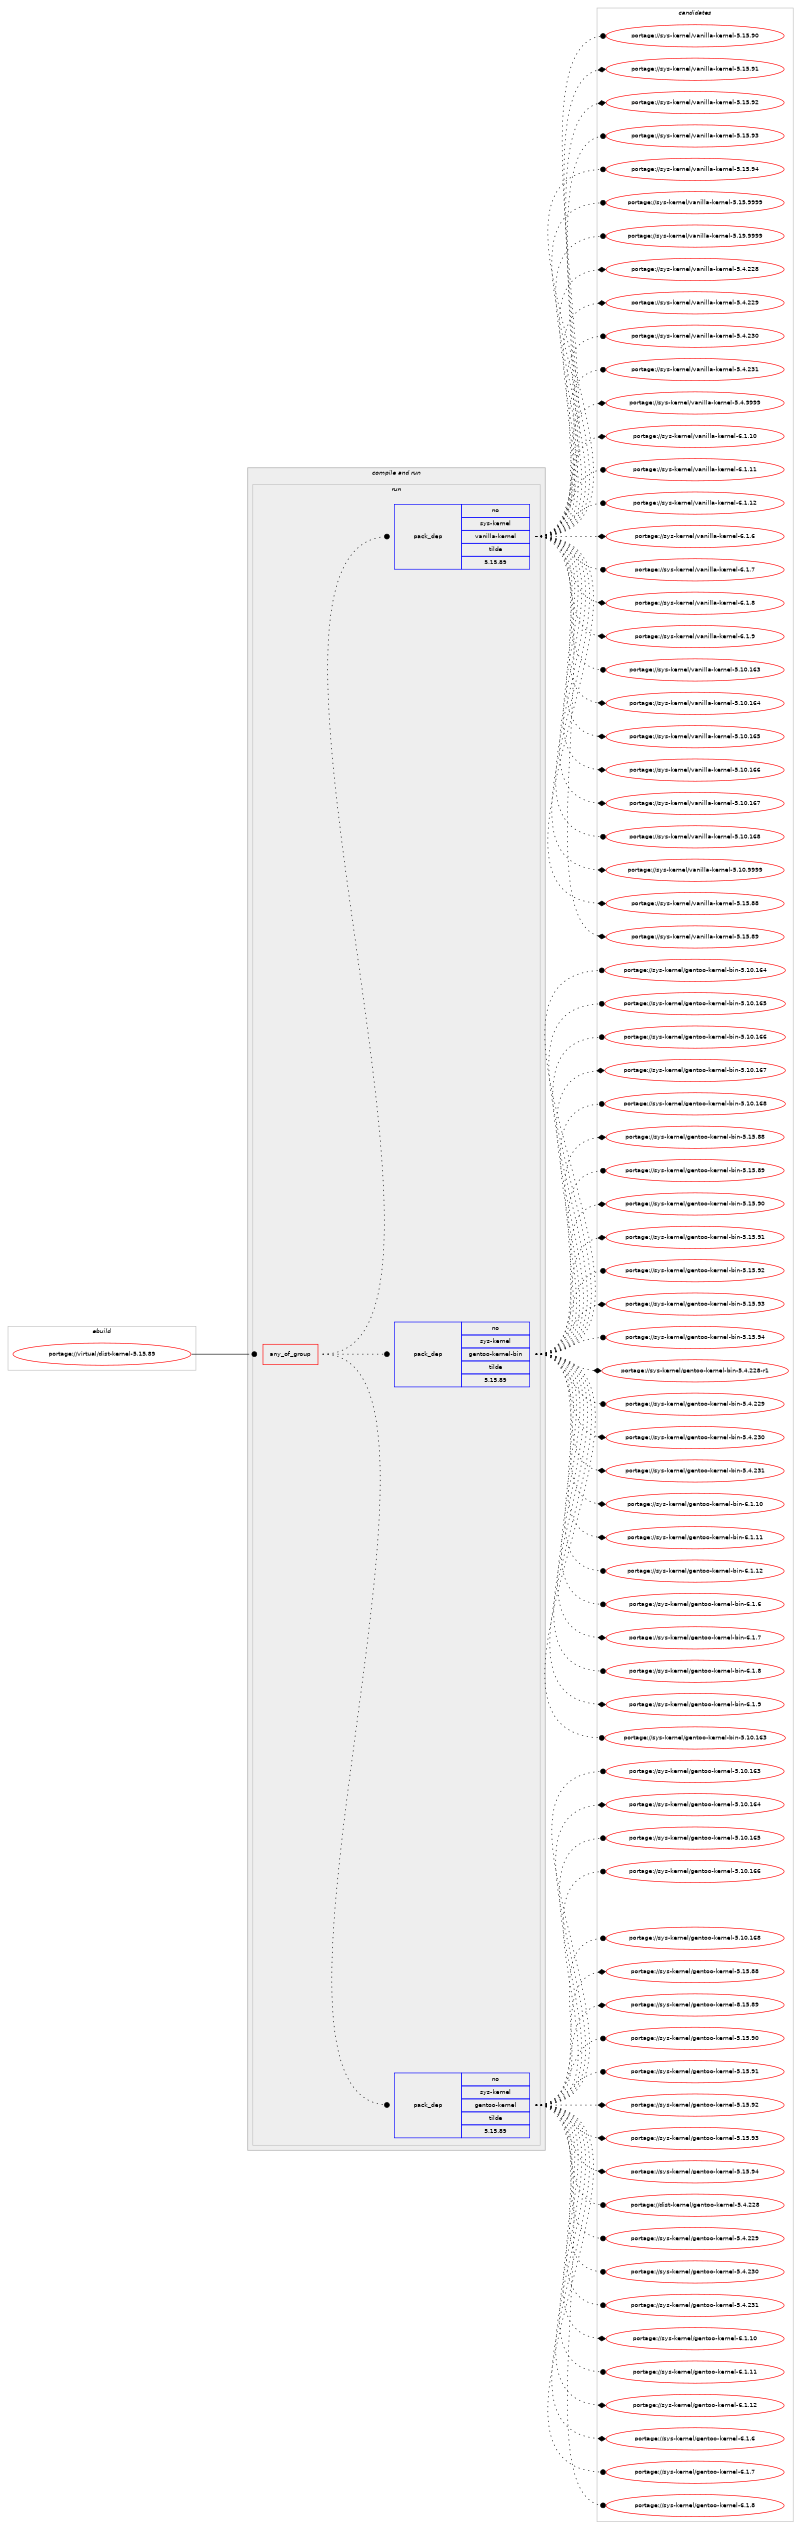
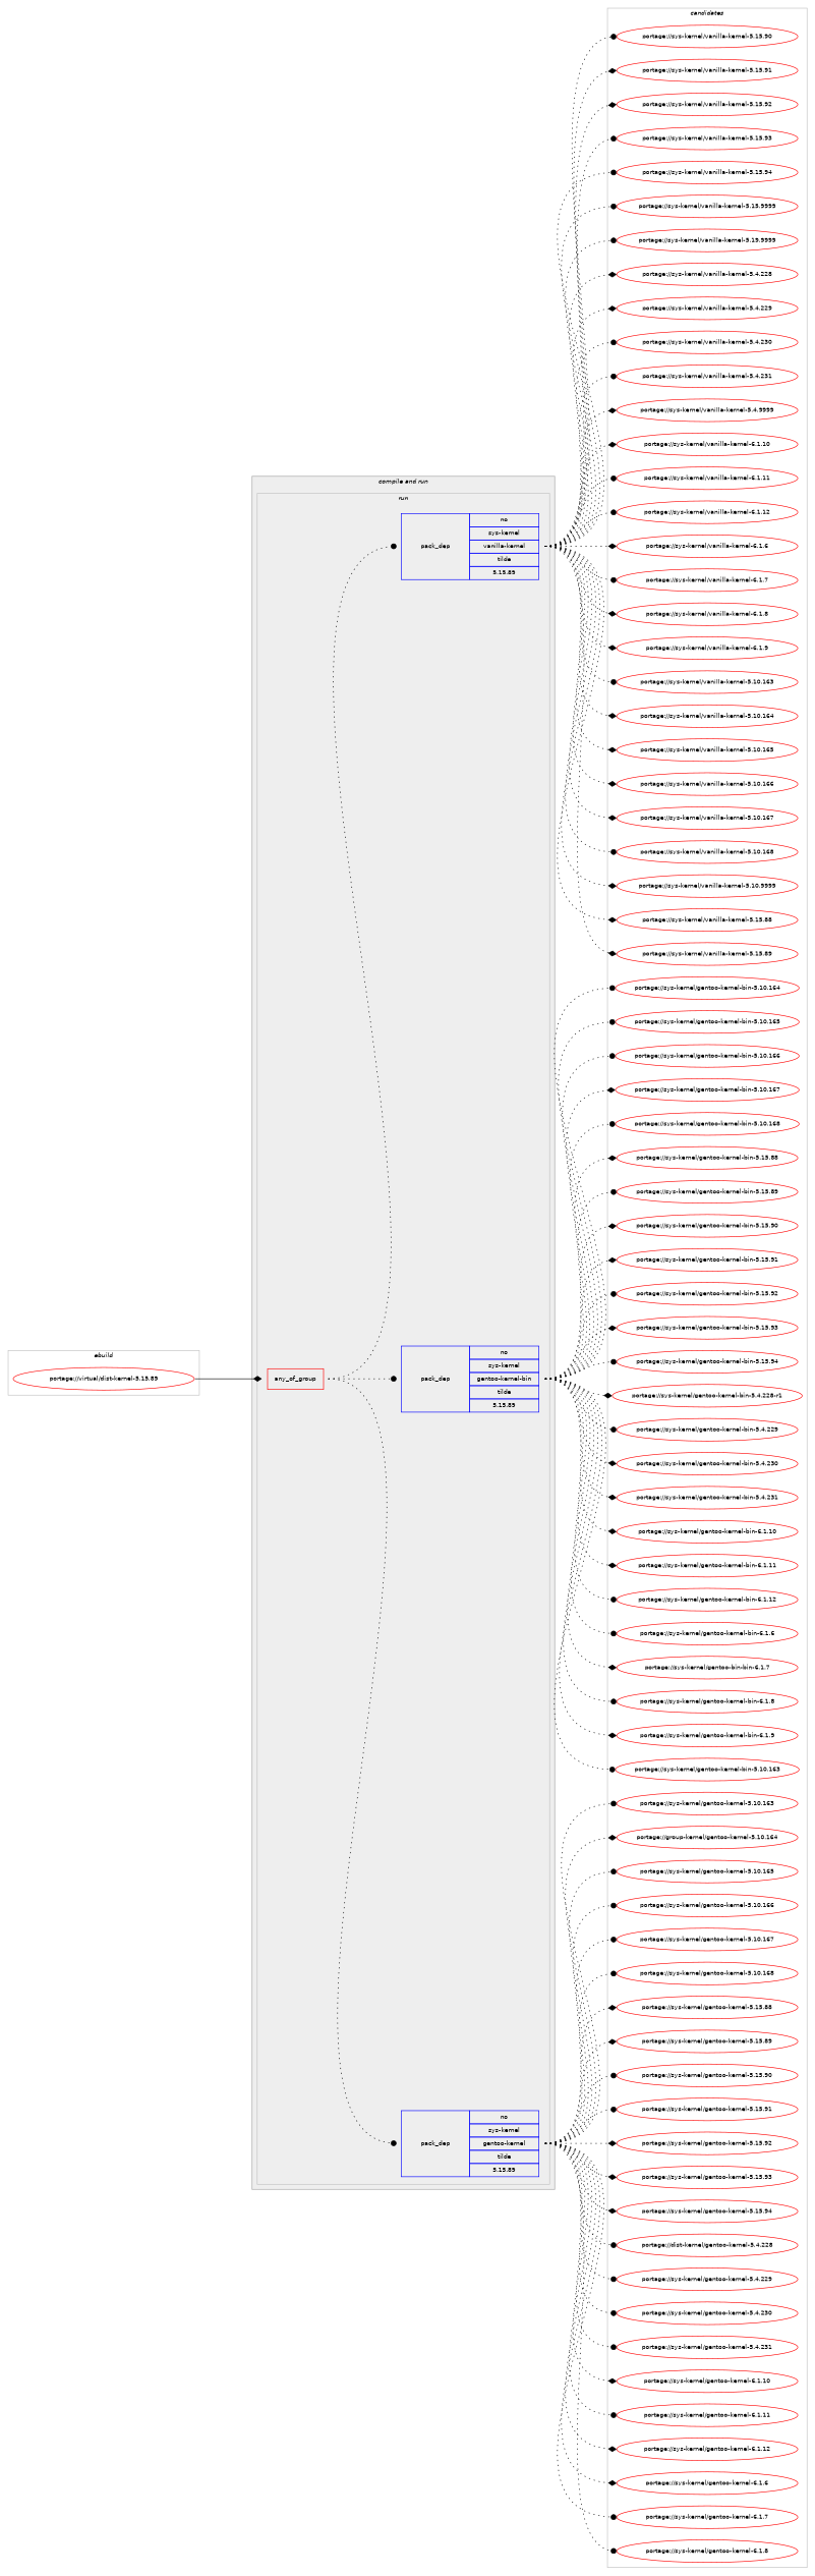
  digraph {
    compound=true
    concentrate=true
    fontname=Helvetica
    fontsize=10
    newrank=true
    rankdir=LR
    ranksep=1.5
    node [color=red fontname=Helvetica fontsize=10]
    edge [arrowhead=dot headport=w style=dotted tailport=e weight=100]
    n1 [label="portage://virtual/dist-kernel-5.15.89" width=4]
    n2 [color=blue label=<<TABLE BORDER="0" CELLBORDER="1" CELLSPACING="0" CELLPADDING="4" WIDTH="220"><TR><TD ROWSPAN="6" CELLPADDING="30">pack_dep</TD></TR><TR><TD WIDTH="110">no</TD></TR><TR><TD>sys-kernel</TD></TR><TR><TD>gentoo-kernel</TD></TR><TR><TD>tilde</TD></TR><TR><TD>5.15.89</TD></TR></TABLE>> shape=none]
    n3 [color=blue label=<<TABLE BORDER="0" CELLBORDER="1" CELLSPACING="0" CELLPADDING="4" WIDTH="220"><TR><TD ROWSPAN="6" CELLPADDING="30">pack_dep</TD></TR><TR><TD WIDTH="110">no</TD></TR><TR><TD>sys-kernel</TD></TR><TR><TD>gentoo-kernel-bin</TD></TR><TR><TD>tilde</TD></TR><TR><TD>5.15.89</TD></TR></TABLE>> shape=none]
    n4 [color=blue label=<<TABLE BORDER="0" CELLBORDER="1" CELLSPACING="0" CELLPADDING="4" WIDTH="220"><TR><TD ROWSPAN="6" CELLPADDING="30">pack_dep</TD></TR><TR><TD WIDTH="110">no</TD></TR><TR><TD>sys-kernel</TD></TR><TR><TD>vanilla-kernel</TD></TR><TR><TD>tilde</TD></TR><TR><TD>5.15.89</TD></TR></TABLE>> shape=none]
    n5 [label=<<TABLE BORDER="0" CELLBORDER="1" CELLSPACING="0" CELLPADDING="4"><TR><TD CELLPADDING="10">any_of_group</TD></TR></TABLE>> shape=none]
    n6 [label="portage://sys-kernel/gentoo-kernel-5.10.163" width=4]
-   n7 [label="portage://sys-kernel/gentoo-kernel-5.10.164" width=4]
+   n7 [label="portage://group-kernel/gentoo-kernel-5.10.164" width=4]
    n8 [label="portage://sys-kernel/gentoo-kernel-5.10.165" width=4]
    n9 [label="portage://sys-kernel/gentoo-kernel-5.10.166" width=4]
+   n10 [label="portage://sys-kernel/gentoo-kernel-5.10.167" width=4]
    n11 [label="portage://sys-kernel/gentoo-kernel-5.10.168" width=4]
    n12 [label="portage://sys-kernel/gentoo-kernel-5.15.88" width=4]
-   n13 [label="portage://sys-kernel/gentoo-kernel-8.15.89" width=4]
+   n13 [label="portage://sys-kernel/gentoo-kernel-5.15.89" width=4]
    n14 [label="portage://sys-kernel/gentoo-kernel-5.15.90" width=4]
    n15 [label="portage://sys-kernel/gentoo-kernel-5.15.91" width=4]
    n16 [label="portage://sys-kernel/gentoo-kernel-5.15.92" width=4]
    n17 [label="portage://sys-kernel/gentoo-kernel-5.15.93" width=4]
    n18 [label="portage://sys-kernel/gentoo-kernel-5.15.94" width=4]
    n19 [label="portage://dist-kernel/gentoo-kernel-5.4.228" width=4]
    n20 [label="portage://sys-kernel/gentoo-kernel-5.4.229" width=4]
    n21 [label="portage://sys-kernel/gentoo-kernel-5.4.230" width=4]
    n22 [label="portage://sys-kernel/gentoo-kernel-5.4.231" width=4]
    n23 [label="portage://sys-kernel/gentoo-kernel-6.1.10" width=4]
    n24 [label="portage://sys-kernel/gentoo-kernel-6.1.11" width=4]
    n25 [label="portage://sys-kernel/gentoo-kernel-6.1.12" width=4]
    n26 [label="portage://sys-kernel/gentoo-kernel-6.1.6" width=4]
    n27 [label="portage://sys-kernel/gentoo-kernel-6.1.7" width=4]
    n28 [label="portage://sys-kernel/gentoo-kernel-6.1.8" width=4]
    n29 [label="portage://sys-kernel/gentoo-kernel-bin-5.10.163" width=4]
    n30 [label="portage://sys-kernel/gentoo-kernel-bin-5.10.164" width=4]
    n31 [label="portage://sys-kernel/gentoo-kernel-bin-5.10.165" width=4]
    n32 [label="portage://sys-kernel/gentoo-kernel-bin-5.10.166" width=4]
    n33 [label="portage://sys-kernel/gentoo-kernel-bin-5.10.167" width=4]
    n34 [label="portage://sys-kernel/gentoo-kernel-bin-5.10.168" width=4]
    n35 [label="portage://sys-kernel/gentoo-kernel-bin-5.15.88" width=4]
    n36 [label="portage://sys-kernel/gentoo-kernel-bin-5.15.89" width=4]
    n37 [label="portage://sys-kernel/gentoo-kernel-bin-5.15.90" width=4]
    n38 [label="portage://sys-kernel/gentoo-kernel-bin-5.15.91" width=4]
    n39 [label="portage://sys-kernel/gentoo-kernel-bin-5.15.92" width=4]
    n40 [label="portage://sys-kernel/gentoo-kernel-bin-5.15.93" width=4]
    n41 [label="portage://sys-kernel/gentoo-kernel-bin-5.15.94" width=4]
    n42 [label="portage://sys-kernel/gentoo-kernel-bin-5.4.228-r1" width=4]
    n43 [label="portage://sys-kernel/gentoo-kernel-bin-5.4.229" width=4]
    n44 [label="portage://sys-kernel/gentoo-kernel-bin-5.4.230" width=4]
    n45 [label="portage://sys-kernel/gentoo-kernel-bin-5.4.231" width=4]
    n46 [label="portage://sys-kernel/gentoo-kernel-bin-6.1.10" width=4]
    n47 [label="portage://sys-kernel/gentoo-kernel-bin-6.1.11" width=4]
    n48 [label="portage://sys-kernel/gentoo-kernel-bin-6.1.12" width=4]
    n49 [label="portage://sys-kernel/gentoo-kernel-bin-6.1.6" width=4]
-   n50 [label="portage://sys-kernel/gentoo-kernel-bin-6.1.7" width=4]
+   n50 [label="portage://sys-kernel/gentoo-bin-bin-6.1.7" width=4]
    n51 [label="portage://sys-kernel/gentoo-kernel-bin-6.1.8" width=4]
    n52 [label="portage://sys-kernel/gentoo-kernel-bin-6.1.9" width=4]
    n53 [label="portage://sys-kernel/vanilla-kernel-5.10.163" width=4]
    n54 [label="portage://sys-kernel/vanilla-kernel-5.10.164" width=4]
    n55 [label="portage://sys-kernel/vanilla-kernel-5.10.165" width=4]
    n56 [label="portage://sys-kernel/vanilla-kernel-5.10.166" width=4]
    n57 [label="portage://sys-kernel/vanilla-kernel-5.10.167" width=4]
    n58 [label="portage://sys-kernel/vanilla-kernel-5.10.168" width=4]
    n59 [label="portage://sys-kernel/vanilla-kernel-5.10.9999" width=4]
    n60 [label="portage://sys-kernel/vanilla-kernel-5.15.88" width=4]
    n61 [label="portage://sys-kernel/vanilla-kernel-5.15.89" width=4]
    n62 [label="portage://sys-kernel/vanilla-kernel-5.15.90" width=4]
    n63 [label="portage://sys-kernel/vanilla-kernel-5.15.91" width=4]
    n64 [label="portage://sys-kernel/vanilla-kernel-5.15.92" width=4]
    n65 [label="portage://sys-kernel/vanilla-kernel-5.15.93" width=4]
    n66 [label="portage://sys-kernel/vanilla-kernel-5.15.94" width=4]
    n67 [label="portage://sys-kernel/vanilla-kernel-5.15.9999" width=4]
    n68 [label="portage://sys-kernel/vanilla-kernel-5.19.9999" width=4]
    n69 [label="portage://sys-kernel/vanilla-kernel-5.4.228" width=4]
    n70 [label="portage://sys-kernel/vanilla-kernel-5.4.229" width=4]
    n71 [label="portage://sys-kernel/vanilla-kernel-5.4.230" width=4]
    n72 [label="portage://sys-kernel/vanilla-kernel-5.4.231" width=4]
    n73 [label="portage://sys-kernel/vanilla-kernel-5.4.9999" width=4]
    n74 [label="portage://sys-kernel/vanilla-kernel-6.1.10" width=4]
    n75 [label="portage://sys-kernel/vanilla-kernel-6.1.11" width=4]
    n76 [label="portage://sys-kernel/vanilla-kernel-6.1.12" width=4]
    n77 [label="portage://sys-kernel/vanilla-kernel-6.1.6" width=4]
    n78 [label="portage://sys-kernel/vanilla-kernel-6.1.7" width=4]
    n79 [label="portage://sys-kernel/vanilla-kernel-6.1.8" width=4]
    n80 [label="portage://sys-kernel/vanilla-kernel-6.1.9" width=4]
    subgraph cluster_1 {
      color=gray
      label=<<i>ebuild</i>>
      n1
    }
    subgraph cluster_2 {
      color=gray
      label=<<i>dependencies</i>>
      subgraph cluster_3 {
        color=gray
        fillcolor="#eeeeee"
        label=<<i>compile</i>>
        style=filled
      }
      subgraph cluster_4 {
        color=gray
        fillcolor="#eeeeee"
        label=<<i>compile and run</i>>
        style=filled
      }
      subgraph cluster_5 {
        color=gray
        fillcolor="#eeeeee"
        label=<<i>run</i>>
        style=filled
        subgraph sub_6 {
          color=gray
          fillcolor="#eeeeee"
          label=<<i>run</i>>
          style=filled
          n5
          subgraph sub_7 {
            color=gray
            fillcolor="#eeeeee"
            label=<<i>run</i>>
            style=filled
            n2
          }
          subgraph sub_8 {
            color=gray
            fillcolor="#eeeeee"
            label=<<i>run</i>>
            style=filled
            n3
          }
          subgraph sub_9 {
            color=gray
            fillcolor="#eeeeee"
            label=<<i>run</i>>
            style=filled
            n4
          }
        }
      }
    }
    subgraph cluster_10 {
      color=gray
      label=<<i>candidates</i>>
      rank=same
      subgraph sub_11 {
        color=black
        label=<<i>candidates</i>>
        nodesep=1
        rank=same
        n6
        n7
        n8
        n9
+       n10
        n11
        n12
        n13
        n14
        n15
        n16
        n17
        n18
        n19
        n20
        n21
        n22
        n23
        n24
        n25
        n26
        n27
        n28
      }
      subgraph sub_12 {
        color=black
        label=<<i>candidates</i>>
        nodesep=1
        rank=same
        n29
        n30
        n31
        n32
        n33
        n34
        n35
        n36
        n37
        n38
        n39
        n40
        n41
        n42
        n43
        n44
        n45
        n46
        n47
        n48
        n49
        n50
        n51
        n52
      }
      subgraph sub_13 {
        color=black
        label=<<i>candidates</i>>
        nodesep=1
        rank=same
        n53
        n54
        n55
        n56
        n57
        n58
        n59
        n60
        n61
        n62
        n63
        n64
        n65
        n66
        n67
        n68
        n69
        n70
        n71
        n72
        n73
        n74
        n75
        n76
        n77
        n78
        n79
        n80
      }
    }
-   n1 -> n5 [style=solid weight=20]
+   n1 -> n5 [arrowhead=diamond style=solid weight=20]
    n2 -> n6
    n2 -> n7 [arrowhead=diamond]
    n2 -> n8
    n2 -> n9
+   n2 -> n10
    n2 -> n11
    n2 -> n12 [arrowhead=diamond]
    n2 -> n13 [arrowhead=diamond]
    n2 -> n14
    n2 -> n15
    n2 -> n16 [arrowhead=diamond]
    n2 -> n17 [arrowhead=diamond]
    n2 -> n18 [arrowhead=diamond]
    n2 -> n19
    n2 -> n20
    n2 -> n21
    n2 -> n22
    n2 -> n23 [arrowhead=diamond]
    n2 -> n24
    n2 -> n25 [arrowhead=diamond]
    n2 -> n26 [arrowhead=diamond]
    n2 -> n27
    n2 -> n28
    n3 -> n29
    n3 -> n30
    n3 -> n31
    n3 -> n32
    n3 -> n33 [arrowhead=diamond]
    n3 -> n34
    n3 -> n35 [arrowhead=diamond]
    n3 -> n36
    n3 -> n37 [arrowhead=diamond]
    n3 -> n38 [arrowhead=diamond]
    n3 -> n39
    n3 -> n40 [arrowhead=diamond]
    n3 -> n41
    n3 -> n42 [arrowhead=diamond]
    n3 -> n43
    n3 -> n44 [arrowhead=diamond]
    n3 -> n45 [arrowhead=diamond]
    n3 -> n46 [arrowhead=diamond]
    n3 -> n47 [arrowhead=diamond]
    n3 -> n48
    n3 -> n49
    n3 -> n50 [arrowhead=diamond]
    n3 -> n51
    n3 -> n52 [arrowhead=diamond]
    n4 -> n53
    n4 -> n54 [arrowhead=diamond]
    n4 -> n55 [arrowhead=diamond]
    n4 -> n56 [arrowhead=diamond]
    n4 -> n57 [arrowhead=diamond]
    n4 -> n58
    n4 -> n59 [arrowhead=diamond]
    n4 -> n60 [arrowhead=diamond]
    n4 -> n61 [arrowhead=diamond]
    n4 -> n62
    n4 -> n63 [arrowhead=diamond]
    n4 -> n64 [arrowhead=diamond]
    n4 -> n65
    n4 -> n66
    n4 -> n67
    n4 -> n68
    n4 -> n69 [arrowhead=diamond]
    n4 -> n70 [arrowhead=diamond]
    n4 -> n71
    n4 -> n72
    n4 -> n73 [arrowhead=diamond]
    n4 -> n74 [arrowhead=diamond]
    n4 -> n75
    n4 -> n76
    n4 -> n77 [arrowhead=diamond]
    n4 -> n78
    n4 -> n79 [arrowhead=diamond]
    n4 -> n80 [arrowhead=diamond]
    n5 -> n2 [weight=20]
    n5 -> n3 [weight=20]
    n5 -> n4 [weight=20]
  }
